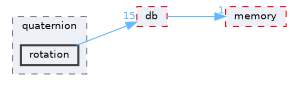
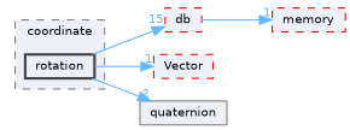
  digraph {
    compound=true
    rankdir=LR
    node [color=red fillcolor="#edf0f7" fontname=Helvetica fontsize=10 shape=box style="filled,dashed"]
    edge [color=steelblue1 fontcolor=steelblue1 fontname=Helvetica fontsize=10 headlabel=1 labeldistance=1.5 labelfontname=Helvetica labelfontsize=10]
    n1 [color=grey25 height=0.2 label=rotation style="filled,bold" width=0.4]
    n2 [height=0.2 label=db width=0.4]
+   n3 [height=0.2 label=Vector width=0.4]
+   n4 [color=grey50 height=0.2 label=quaternion style=filled width=0.4]
    n5 [height=0.2 label=memory width=0.4]
    subgraph cluster_1 {
      bgcolor="#edf0f7"
      fontname=Helvetica
      fontsize=10
-     label=quaternion
+     label=coordinate
      pencolor=grey50
      style="filled,dashed"
      n1
    }
    n1 -> n2 [headlabel=15]
+   n1 -> n3
+   n1 -> n4 [headlabel=2]
    n2 -> n5
  }
